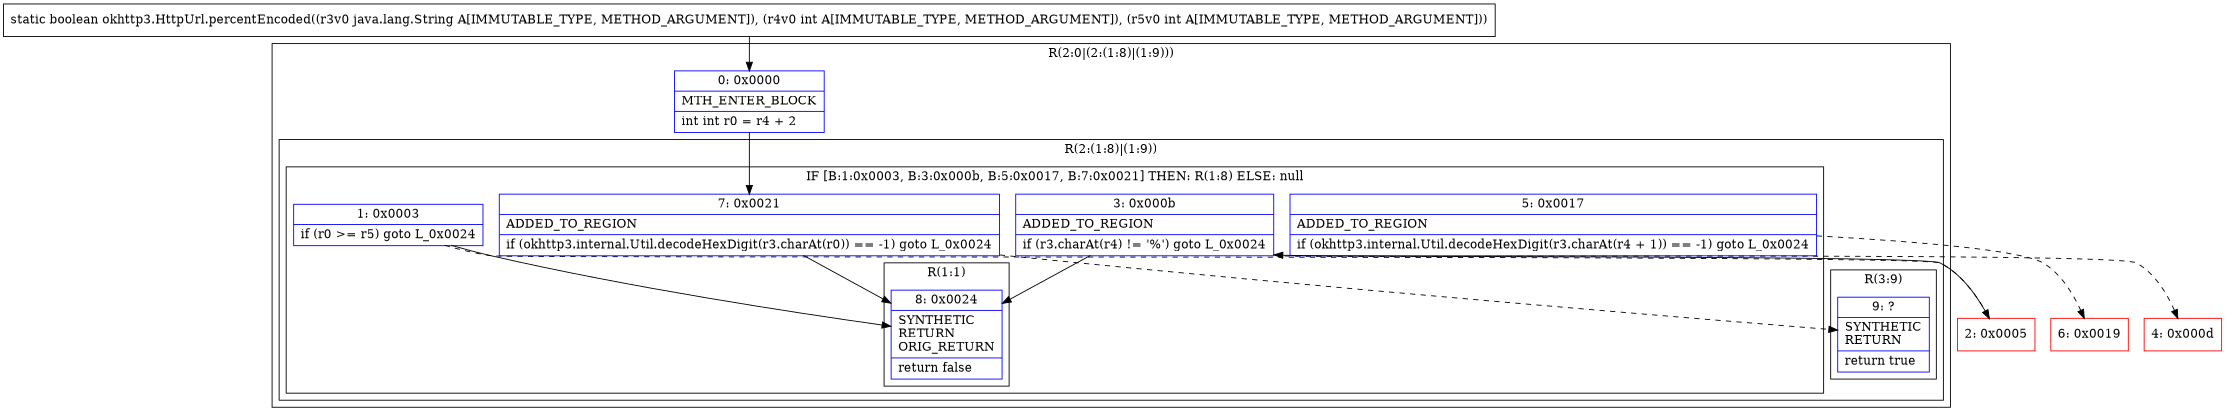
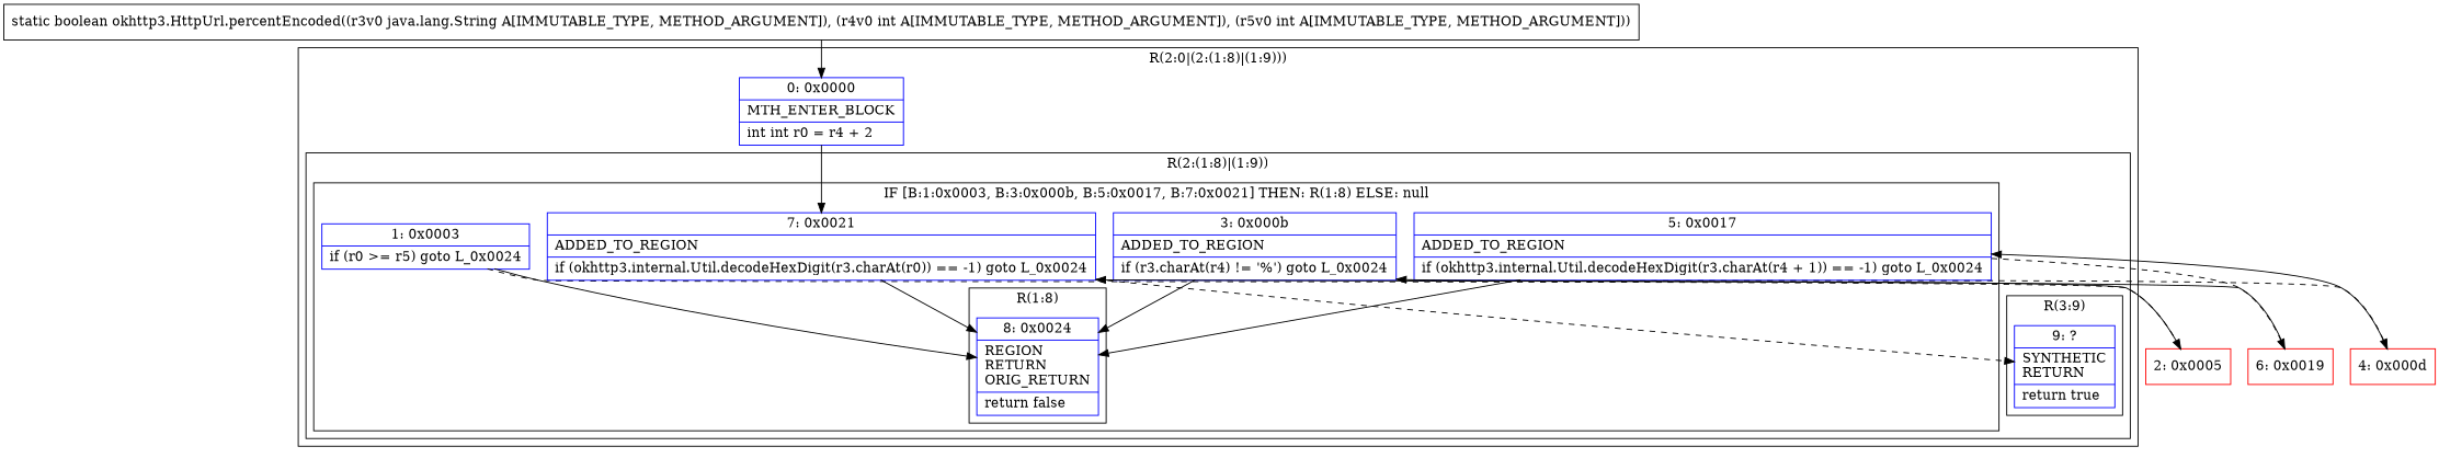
  digraph {
    node [color=blue shape=record]
-   n1 [label="{8\:\ 0x0024|SYNTHETIC\lRETURN\lORIG_RETURN\l|return false\l}"]
+   n1 [label="{8\:\ 0x0024|REGION\lRETURN\lORIG_RETURN\l|return false\l}"]
    n2 [label="{1\:\ 0x0003|if (r0 \>= r5) goto L_0x0024\l}"]
    n3 [label="{3\:\ 0x000b|ADDED_TO_REGION\l|if (r3.charAt(r4) != '%') goto L_0x0024\l}"]
    n4 [label="{5\:\ 0x0017|ADDED_TO_REGION\l|if (okhttp3.internal.Util.decodeHexDigit(r3.charAt(r4 + 1)) == \-1) goto L_0x0024\l}"]
    n5 [label="{7\:\ 0x0021|ADDED_TO_REGION\l|if (okhttp3.internal.Util.decodeHexDigit(r3.charAt(r0)) == \-1) goto L_0x0024\l}"]
    n6 [label="{9\:\ ?|SYNTHETIC\lRETURN\l|return true\l}"]
    n7 [label="{0\:\ 0x0000|MTH_ENTER_BLOCK\l|int int r0 = r4 + 2\l}"]
    n8 [color=red label="{2\:\ 0x0005}"]
    n9 [color=red label="{4\:\ 0x000d}"]
    n10 [color=red label="{6\:\ 0x0019}"]
    n11 [label="{static boolean okhttp3.HttpUrl.percentEncoded((r3v0 java.lang.String A[IMMUTABLE_TYPE, METHOD_ARGUMENT]), (r4v0 int A[IMMUTABLE_TYPE, METHOD_ARGUMENT]), (r5v0 int A[IMMUTABLE_TYPE, METHOD_ARGUMENT])) }" color=""]
    subgraph cluster_1 {
      label="R(2:0|(2:(1:8)|(1:9)))"
      n7
      subgraph cluster_2 {
        label="R(2:(1:8)|(1:9))"
        subgraph cluster_3 {
          label="IF [B:1:0x0003, B:3:0x000b, B:5:0x0017, B:7:0x0021] THEN: R(1:8) ELSE: null"
          n2
          n3
          n4
          n5
          subgraph cluster_4 {
-           label="R(1:1)"
+           label="R(1:8)"
            n1
          }
        }
        subgraph cluster_5 {
          label="R(3:9)"
          n6
        }
      }
    }
    n2 -> n1
    n2 -> n8 [style=dashed]
    n3 -> n1
    n3 -> n9 [style=dashed]
+   n4 -> n1
    n4 -> n10 [style=dashed]
    n5 -> n1
    n5 -> n6 [style=dashed]
    n7 -> n5
    n8 -> n3
+   n9 -> n4
+   n10 -> n5
    n11 -> n7
  }
